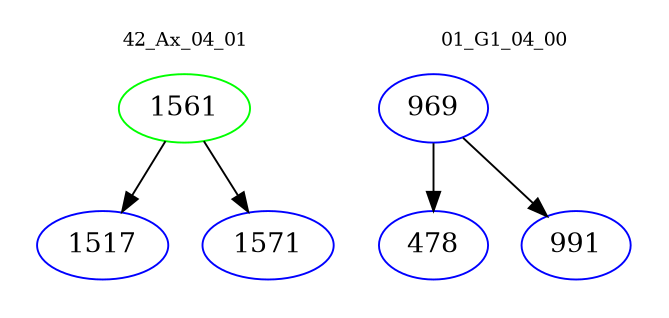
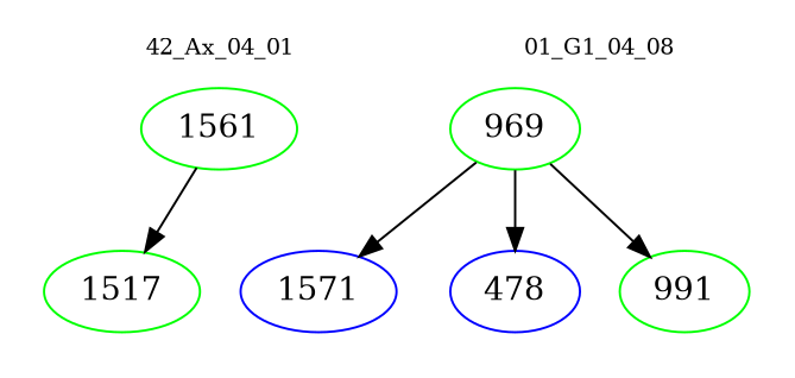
  digraph {
    node [color=green]
    edge [color=black]
    n1 [label=1561]
-   n2 [color=blue label=1517]
+   n2 [label=1517]
    n3 [color=blue label=1571]
-   n4 [color=blue label=969]
+   n4 [label=969]
    n5 [color=blue label=478]
-   n6 [color=blue label=991]
+   n6 [label=991]
    subgraph cluster_1 {
      color=white
      fontsize=10
      label="42_Ax_04_01"
      n1
      n2
      n3
    }
    subgraph cluster_2 {
      color=white
      fontsize=10
-     label="01_G1_04_00"
+     label="01_G1_04_08"
      n4
      n5
      n6
    }
    n1 -> n2
-   n1 -> n3
+   n4 -> n3
    n4 -> n5
    n4 -> n6
  }
